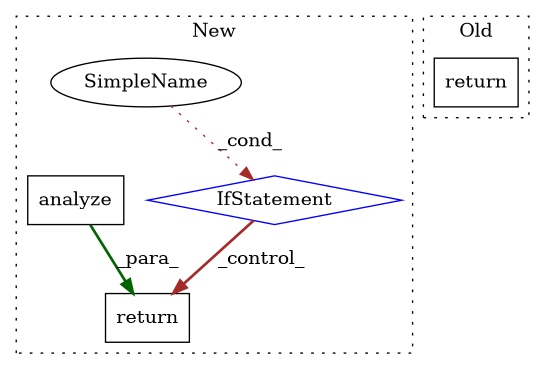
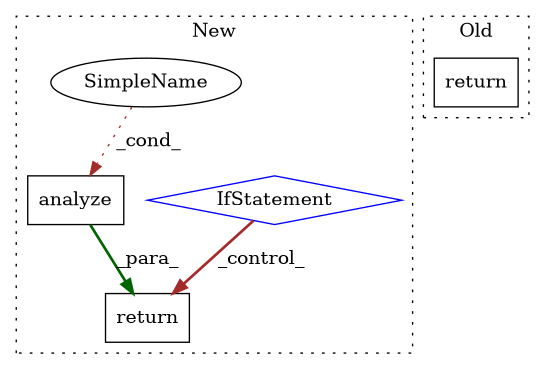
  digraph {
    node [a=41 color=black shape=box]
    edge [color=brown style=bold]
    n1 [a=32 l="8,1" label=analyze s="1381,1425"]
    n2 [a=42 label=SimpleName shape=ellipse]
    n3 [l=16 label=return s=1365]
    n4 [a=25 color=blue l="10,3" label=IfStatement s="1255,1315" shape=diamond]
    n5 [l=7 label=return s=1230]
    subgraph cluster_1 {
      label=New
      style=dotted
      n1
      n2
      n3
      n4
    }
    subgraph cluster_2 {
      label=Old
      style=dotted
      n5
    }
    n1 -> n3 [color=darkgreen label=_para_]
-   n2 -> n4 [label=_cond_ style=dotted]
+   n2 -> n1 [label=_cond_ style=dotted]
    n4 -> n3 [label=_control_]
  }
